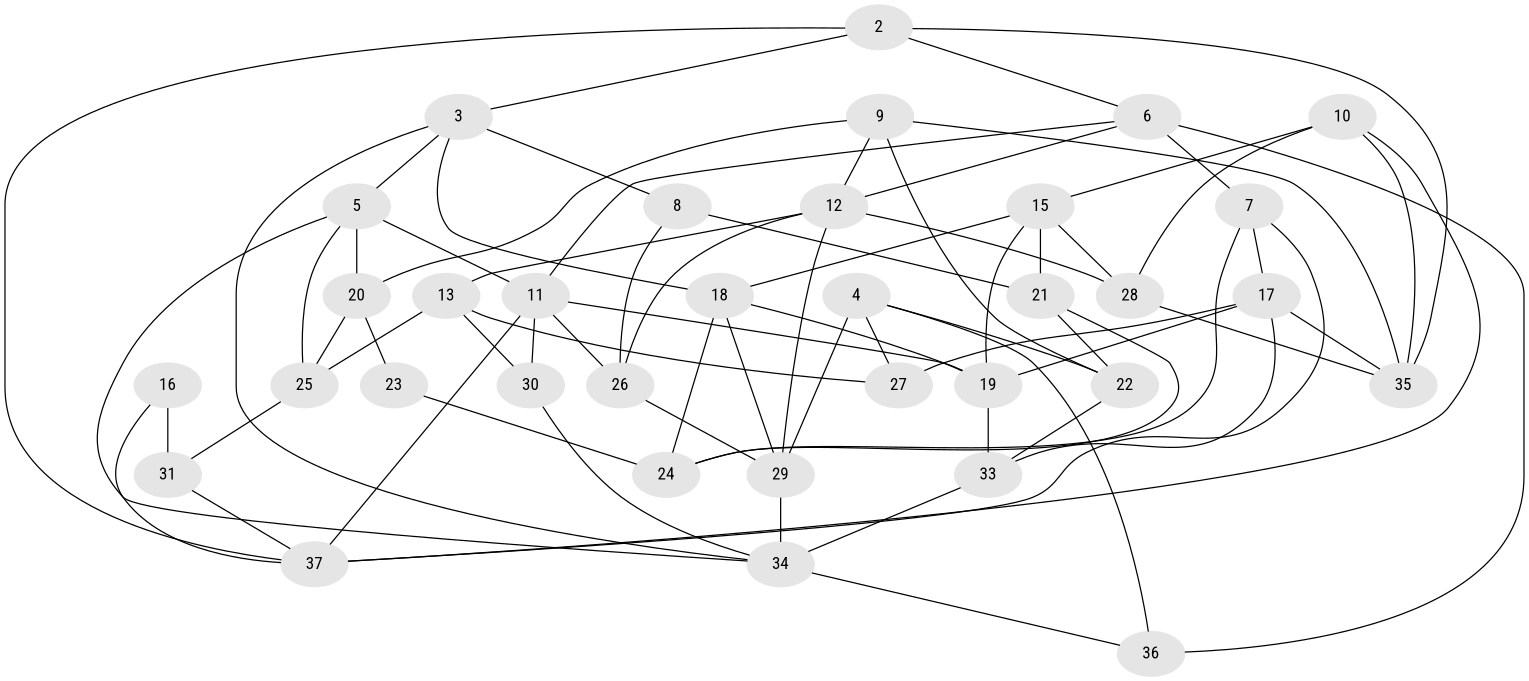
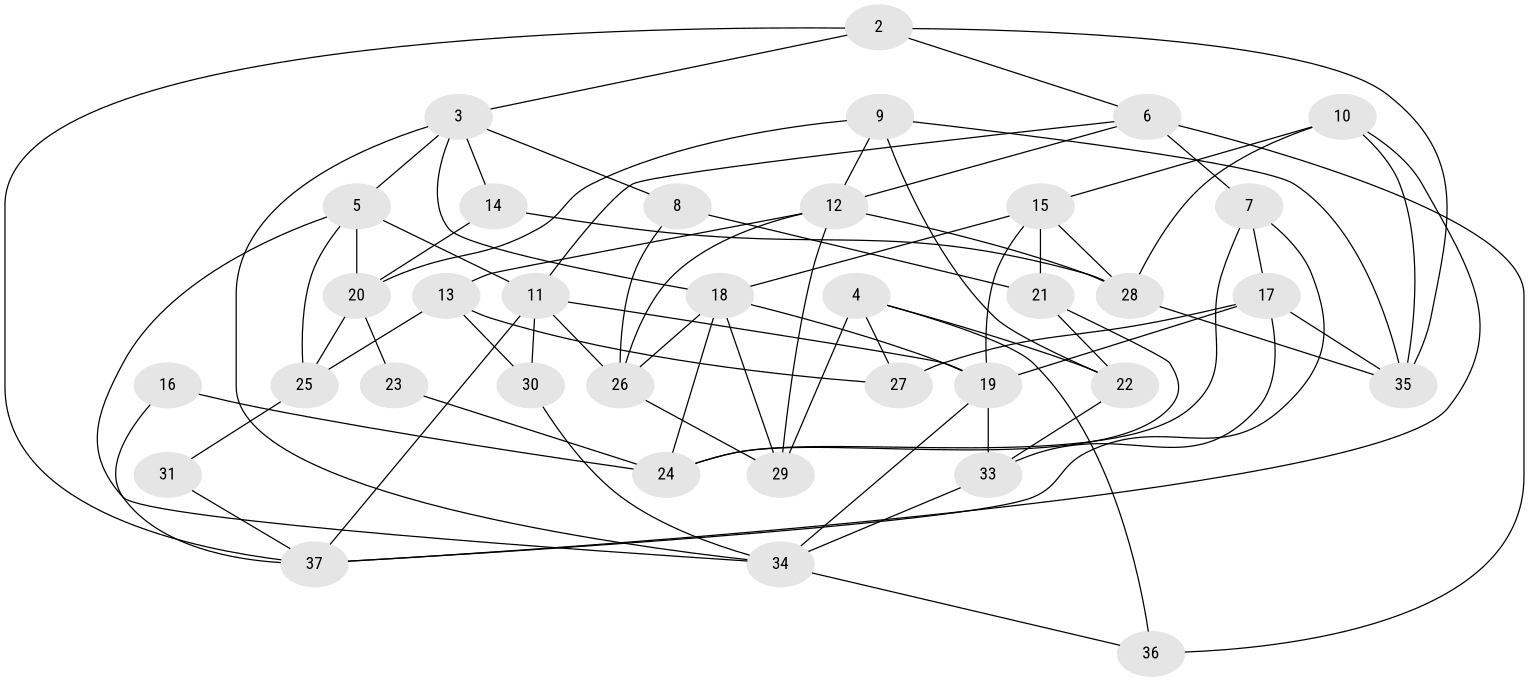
  graph {
    fontname="Roboto Condensed"
    node [color=gray90 fontname="Roboto Condensed" style=filled]
    edge [fontname="Roboto Condensed" weight=1.0]
    8
    21
    26
    16
    37
    31
    28
    35
    2
    3
    6
    5
+   14
    18
    34
    36
    11
    7
    12
    25
    20
    24
    19
    29
    4
    22
    27
    33
    30
    17
    13
    9
    23
    10
    15
    8 -- 21
    8 -- 26
    21 -- 24
    21 -- 22
    26 -- 29 [weight=2.0]
    16 -- 37
-   16 -- 31
+   16 -- 24
    31 -- 37
    28 -- 35
    2 -- 37
    2 -- 35
    2 -- 3
    2 -- 6
    3 -- 8
    3 -- 5
+   3 -- 14
    3 -- 18
    3 -- 34
    6 -- 36 [weight=2.0]
    6 -- 11
    6 -- 7
    6 -- 12
    5 -- 34
    5 -- 11
    5 -- 25
    5 -- 20 [weight=2.0]
+   14 -- 28
+   14 -- 20 [weight=2.0]
+   18 -- 26
    18 -- 24
    18 -- 19
    18 -- 29
    34 -- 36
    11 -- 26
    11 -- 37
    11 -- 19
    11 -- 30
    7 -- 37
    7 -- 24
    7 -- 17
    12 -- 26
    12 -- 28
    12 -- 29
    12 -- 13
    25 -- 31
    20 -- 25
    20 -- 23 [weight=2.0]
-   29 -- 34
+   19 -- 34
    19 -- 33
    4 -- 36 [weight=2.0]
    4 -- 29 [weight=2.0]
    4 -- 22
    4 -- 27
    22 -- 33
    33 -- 34
    30 -- 34
    17 -- 35
    17 -- 19
    17 -- 27 [weight=2.0]
    17 -- 33
    13 -- 25
    13 -- 27
    13 -- 30 [weight=2.0]
    9 -- 35
    9 -- 12
    9 -- 20
    9 -- 22
    23 -- 24 [weight=2.0]
    10 -- 37
    10 -- 28
    10 -- 35
    10 -- 15
    15 -- 21
    15 -- 28
    15 -- 18
    15 -- 19
  }
